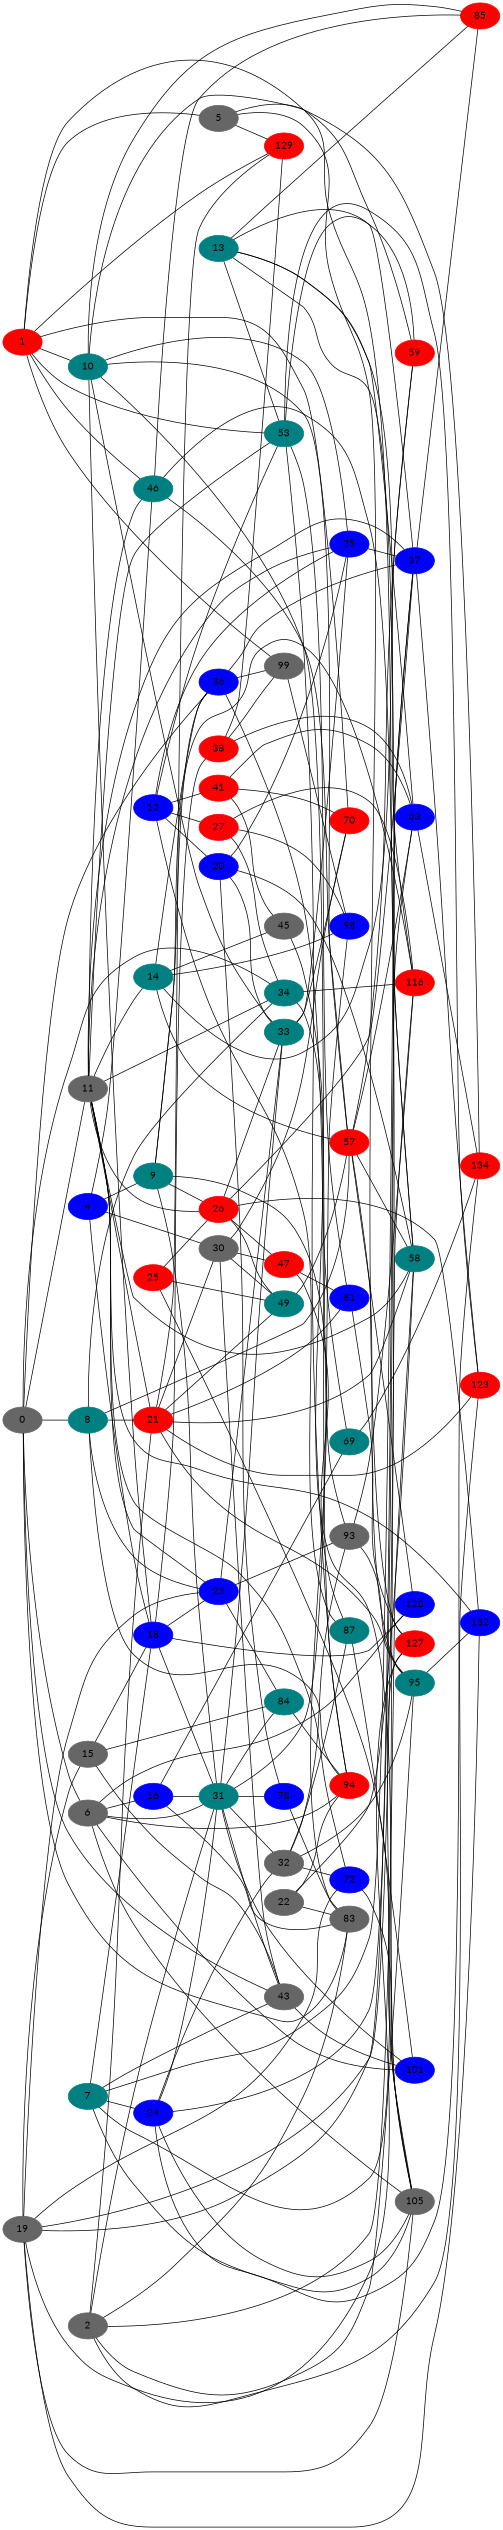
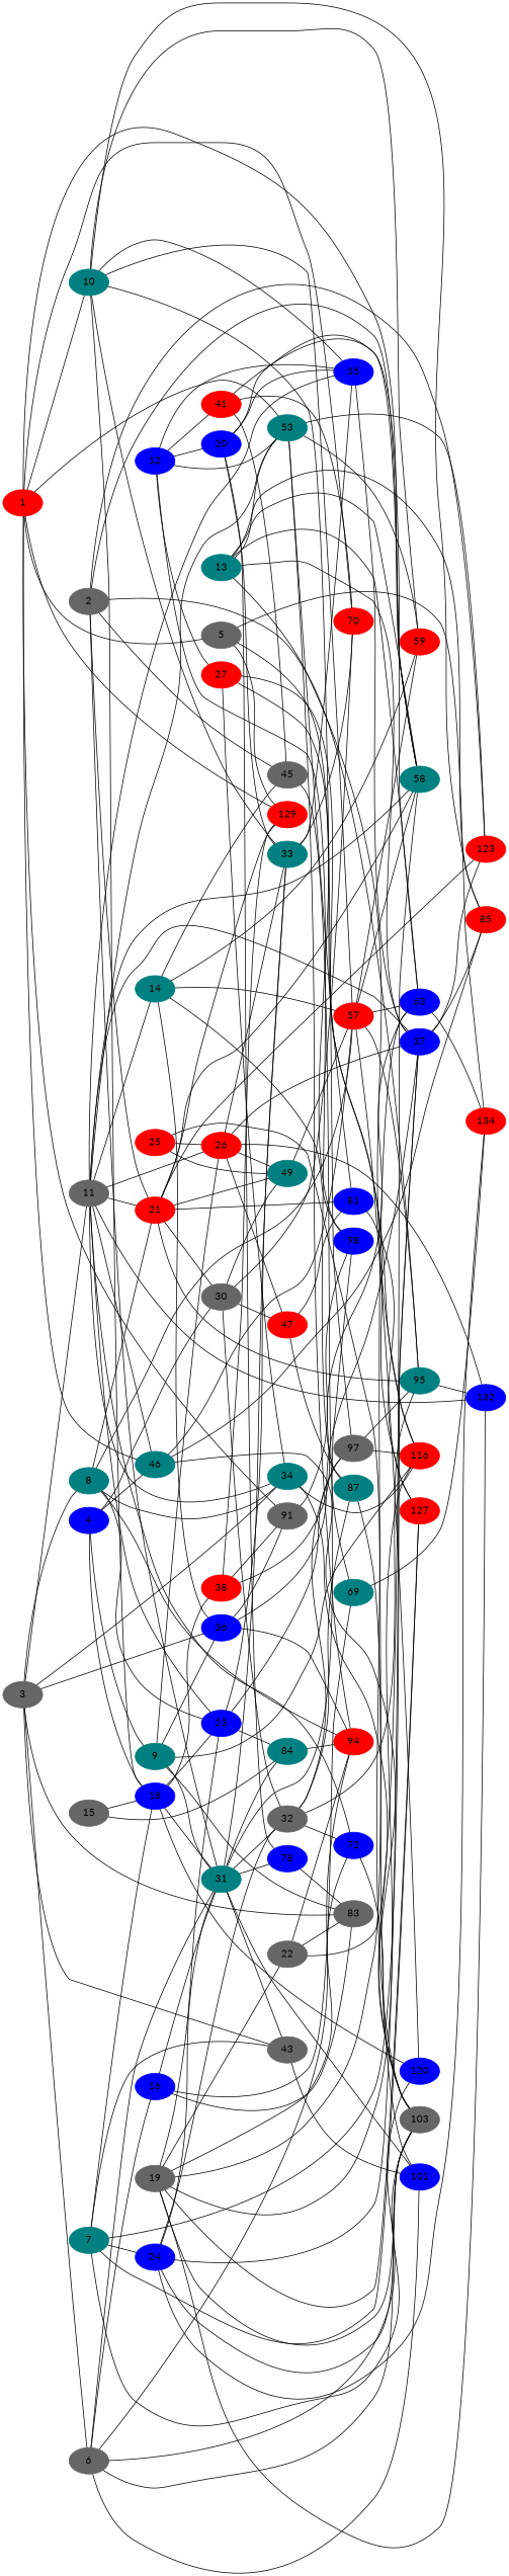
  graph {
    fontname=Lato
    rankdir=LR
    node [color=red fontname=Lato style=filled]
    edge [fontname=Lato]
    1 [super="+64+104"]
    5 [color=gray40]
    10 [color=teal super="+108+62+100"]
    46 [color=teal super="+102"]
    53 [color=teal super="+68"]
    58 [color=teal super="+80+114"]
    70
-   91 [color=gray40 label=99]
+   91 [color=gray40]
    129
    127
    134
    18 [color=blue super="+117+76"]
    57 [super="+92+112"]
    33 [color=teal super="+42"]
    35 [color=blue super="+138"]
    59
    85
-   93 [color=gray40 super="+107"]
-   105 [color=gray40 super="+135"]
+   93 [color=gray40 super="+107" label=97]
+   105 [color=gray40 super="+135" label=103]
    123
    94 [super="+133"]
    81 [color=blue]
    98 [color=blue]
    2 [color=gray40 super="+82"]
    21 [super="+29+54"]
    31 [color=teal super="+109+60+124"]
    45 [color=gray40]
    95 [color=teal super="+106"]
    30 [color=gray40 super="+115"]
    49 [color=teal super="+99"]
    43 [color=gray40 super="+121"]
    101 [color=blue]
    84 [color=teal]
    78 [color=blue]
    32 [color=gray40 super="+44"]
    69 [color=teal]
    132 [color=blue]
-   3 [color=gray40 super="+122" label=0]
+   3 [color=gray40 super="+122"]
    6 [color=gray40 super="+77+128"]
    8 [color=teal super="+50"]
    11 [color=gray40 super="+48"]
    34 [color=teal super="+61"]
    36 [color=blue super="+52"]
    83 [color=gray40 super="+103"]
    16 [color=blue super="+17"]
    120 [color=blue]
    23 [color=blue super="+65+66"]
    37 [color=blue super="+74+39"]
    26 [super="+139+79+113"]
    14 [color=teal super="+71"]
    72 [color=blue]
    116 [super="+125"]
    9 [color=teal super="+40"]
    4 [color=blue]
    38
    47
    7 [color=teal super="+73"]
    24 [color=blue super="+56"]
    63 [color=blue super="+67"]
    12 [color=blue super="+28"]
    20 [color=blue super="+89"]
    27
    41
    87 [color=teal]
    13 [color=teal super="+55"]
    15 [color=gray40]
    19 [color=gray40 super="+51"]
    22 [color=gray40]
    25
    1 -- 5
    1 -- 10
    1 -- 46
    1 -- 53
    1 -- 58
    1 -- 70
    1 -- 91
    1 -- 129
    5 -- 129
    5 -- 127
    5 -- 134
    10 -- 18
    10 -- 57
    10 -- 33 [weight=2]
    10 -- 35
    10 -- 59
    10 -- 85
    10 -- 93 [weight=2]
    46 -- 57
    46 -- 85
    46 -- 105
    53 -- 59
    53 -- 123
    53 -- 94
    53 -- 81
    91 -- 98
    18 -- 31
    18 -- 120
    18 -- 23
    18 -- 38
    57 -- 58
    57 -- 59
    57 -- 95
    57 -- 120
    57 -- 63
    33 -- 70
    33 -- 35
    35 -- 37
    93 -- 95
    93 -- 116
    81 -- 127
    2 -- 58
    2 -- 123
    2 -- 21
    2 -- 31
-   2 -- 83
+   2 -- 45
    2 -- 95
    21 -- 58
    21 -- 129
    21 -- 123
    21 -- 81
    21 -- 95
    21 -- 30
    21 -- 49
    31 -- 33
    31 -- 98
    31 -- 43
    31 -- 101
    31 -- 84
    31 -- 78
    31 -- 32
    45 -- 69
    95 -- 132
    30 -- 70
    30 -- 49
-   30 -- 43
+   30 -- 32
    30 -- 47
    49 -- 57
    43 -- 101
    84 -- 94
    78 -- 83 [weight=2]
    32 -- 93
    32 -- 95
    32 -- 72
    32 -- 87
    69 -- 134
    3 -- 43
    3 -- 6
    3 -- 8
    3 -- 11
    3 -- 34
    3 -- 36
    3 -- 83
    6 -- 105
    6 -- 94
    6 -- 31
    6 -- 101
    6 -- 16
    6 -- 120 [weight=2]
    8 -- 57
    8 -- 94
    8 -- 21
    8 -- 34
    8 -- 23
    11 -- 46
    11 -- 53
    11 -- 58
    11 -- 35
    11 -- 21
    11 -- 132
    11 -- 34
    11 -- 23
    11 -- 37 [weight=2]
    11 -- 26
    11 -- 14
    11 -- 72
    34 -- 105
    34 -- 116
    36 -- 91
    36 -- 94
    36 -- 37
    16 -- 31 [weight=2]
    16 -- 69 [weight=2]
    16 -- 83
    23 -- 33 [weight=2]
    23 -- 93
    23 -- 84
    37 -- 85
    37 -- 123
    26 -- 33
    26 -- 49 [weight=2]
    26 -- 132
    26 -- 37
    26 -- 47
    14 -- 57
    14 -- 59
    14 -- 98
    14 -- 45
    14 -- 36
    72 -- 105
    9 -- 31
    9 -- 36
    9 -- 83
    9 -- 26
    9 -- 116
    4 -- 46
    4 -- 18
    4 -- 30
    4 -- 9
    38 -- 91
    38 -- 129
    38 -- 63
    47 -- 81
    47 -- 87
    7 -- 127
    7 -- 18
    7 -- 105
    7 -- 43
    7 -- 37
    7 -- 24
    24 -- 134
    24 -- 105
    24 -- 31
    24 -- 32
    24 -- 37
    63 -- 134
    12 -- 53
    12 -- 35
    12 -- 20
    12 -- 27
    12 -- 41
    12 -- 87
    20 -- 58
    20 -- 33 [weight=2]
    20 -- 35
    20 -- 78
    27 -- 98
    27 -- 34
    27 -- 116
    41 -- 70
    41 -- 45
    41 -- 63
    87 -- 101
    13 -- 53
    13 -- 58
    13 -- 85
    13 -- 37
    13 -- 116
    13 -- 63
    15 -- 18
-   15 -- 43
    15 -- 84
    19 -- 127
    19 -- 105
    19 -- 132
    19 -- 23
    19 -- 72
    19 -- 116
    19 -- 63
-   19 -- 15
+   19 -- 22
    22 -- 58
    22 -- 94
    22 -- 83
    25 -- 105
    25 -- 49
    25 -- 26 [weight=2]
  }
